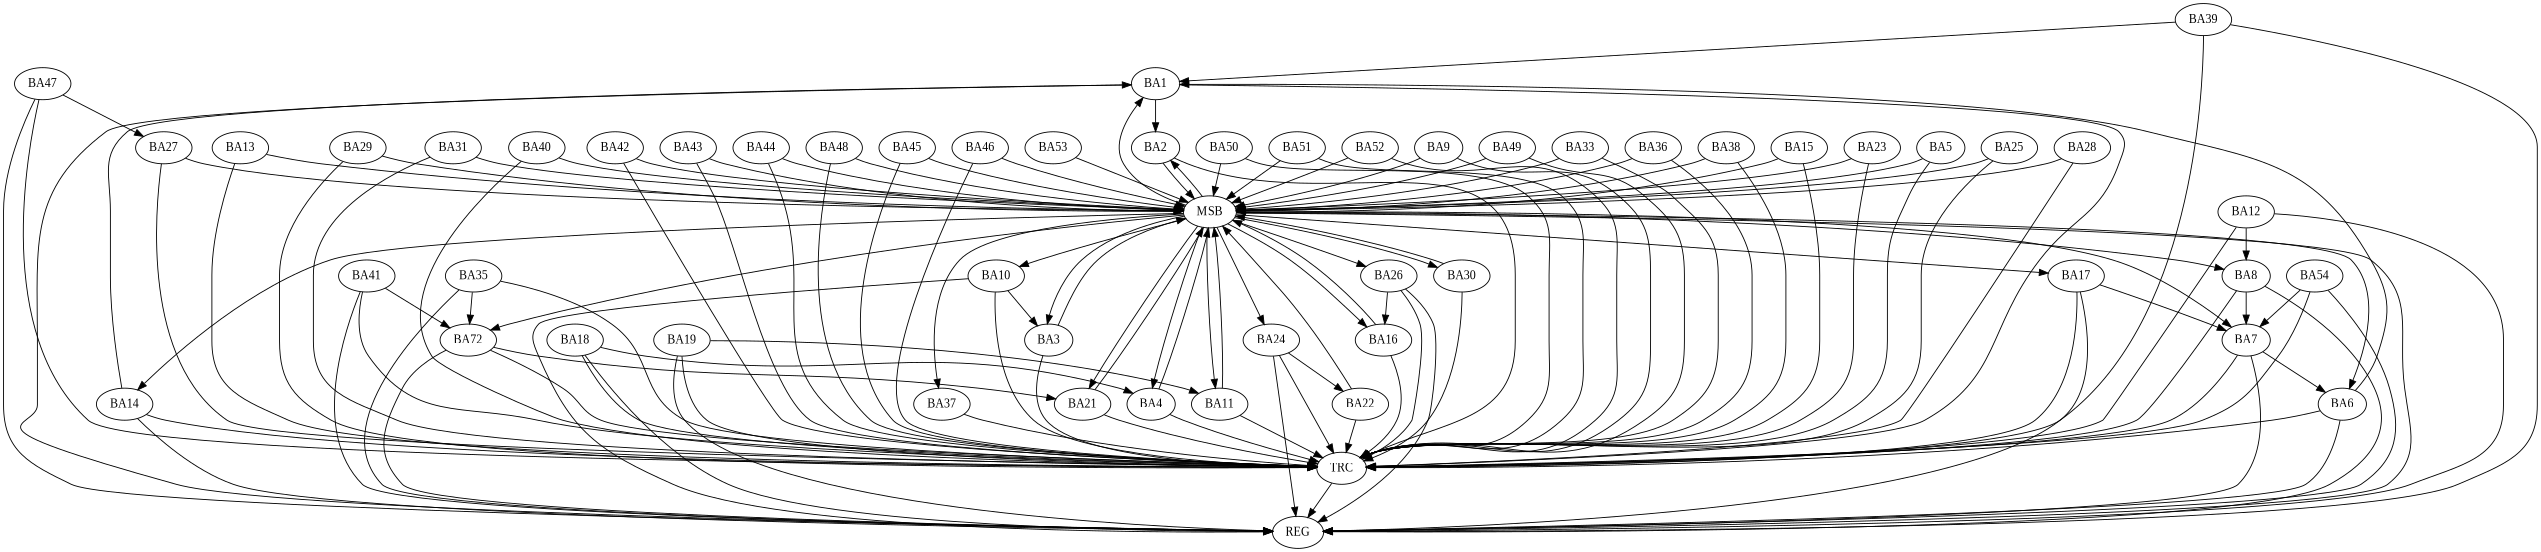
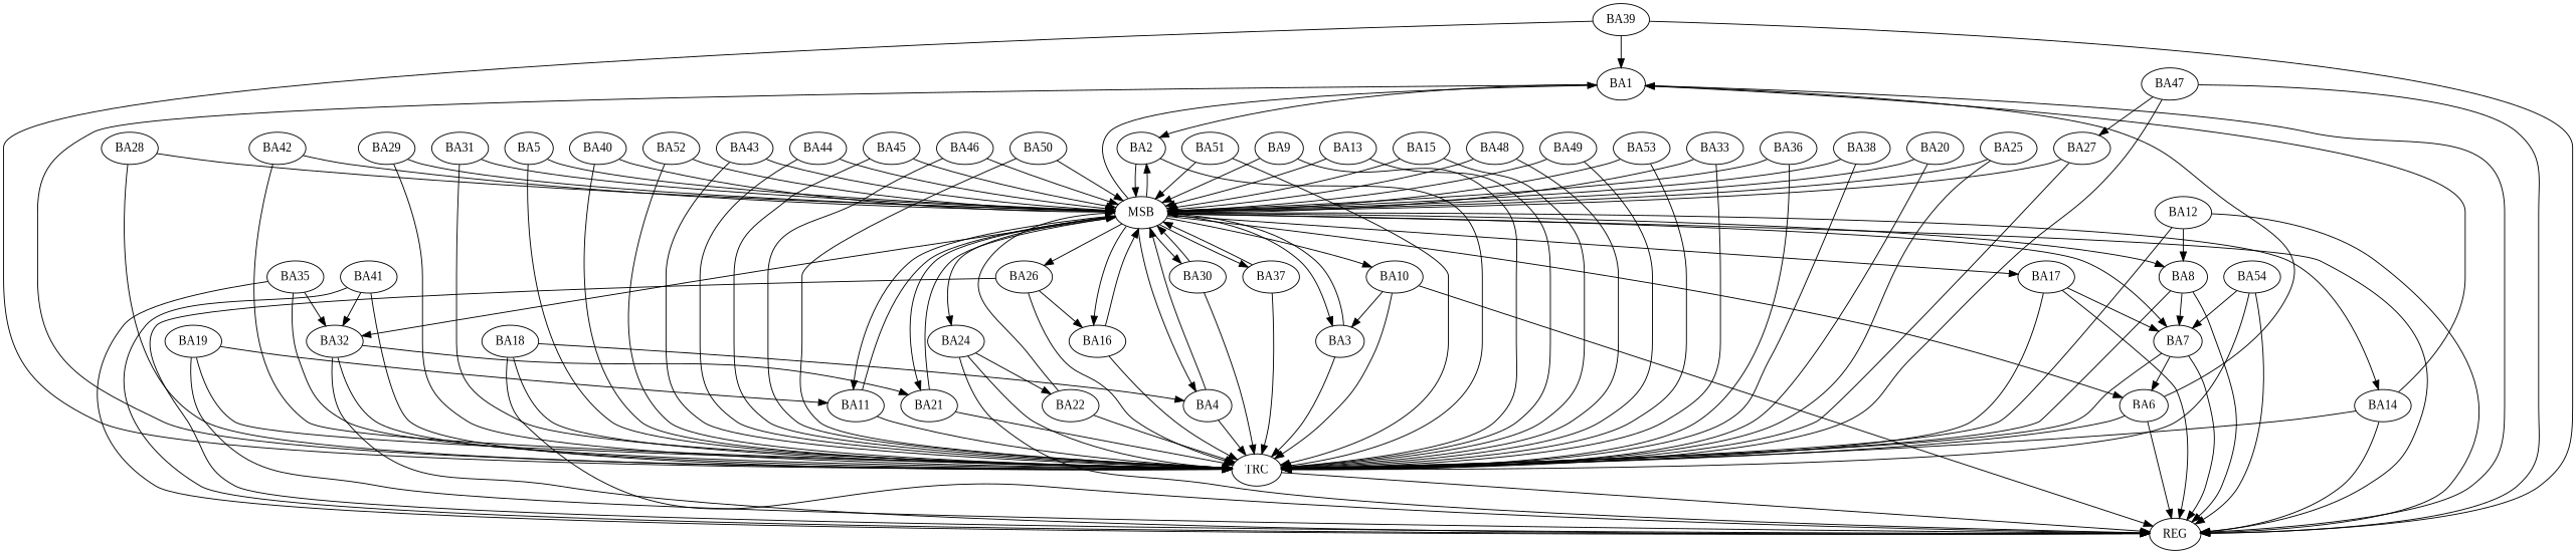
  strict digraph {
    fontname="Liberation Serif"
    node [fontname="Liberation Serif"]
    edge [fontname="Liberation Serif"]
    n1 [label=BA1]
    n2 [label=BA2]
    n3 [label=REG]
    n4 [label=TRC]
    n5 [label=MSB]
    n6 [label=BA3]
    n7 [label=BA4]
    n8 [label=BA6]
    n9 [label=BA7]
    n10 [label=BA8]
    n11 [label=BA10]
    n12 [label=BA11]
    n13 [label=BA14]
    n14 [label=BA16]
    n15 [label=BA17]
    n16 [label=BA21]
    n17 [label=BA24]
    n18 [label=BA26]
    n19 [label=BA30]
-   n20 [label=BA72]
+   n20 [label=BA32]
    n21 [label=BA37]
    n22 [label=BA5]
    n23 [label=BA9]
    n24 [label=BA12]
    n25 [label=BA13]
    n26 [label=BA15]
    n27 [label=BA18]
    n28 [label=BA19]
-   n29 [label=BA23]
+   n29 [label=BA20]
    n30 [label=BA22]
    n31 [label=BA25]
    n32 [label=BA27]
    n33 [label=BA28]
    n34 [label=BA29]
    n35 [label=BA31]
    n36 [label=BA33]
    n37 [label=BA35]
    n38 [label=BA36]
    n39 [label=BA38]
    n40 [label=BA39]
    n41 [label=BA40]
    n42 [label=BA41]
    n43 [label=BA42]
    n44 [label=BA43]
    n45 [label=BA44]
    n46 [label=BA45]
    n47 [label=BA46]
    n48 [label=BA47]
    n49 [label=BA48]
    n50 [label=BA49]
    n51 [label=BA50]
    n52 [label=BA51]
    n53 [label=BA52]
    n54 [label=BA53]
    n55 [label=BA54]
    n1 -> n2
    n1 -> n3
    n1 -> n4
    n2 -> n4
    n2 -> n5
    n4 -> n3
    n5 -> n1
    n5 -> n2
    n5 -> n3
    n5 -> n6
    n5 -> n7
    n5 -> n8
    n5 -> n9
    n5 -> n10
    n5 -> n11
    n5 -> n12
    n5 -> n13
    n5 -> n14
    n5 -> n15
    n5 -> n16
    n5 -> n17
    n5 -> n18
    n5 -> n19
    n5 -> n20
    n5 -> n21
    n6 -> n4
    n6 -> n5
    n7 -> n4
    n7 -> n5
    n8 -> n1
    n8 -> n3
    n8 -> n4
    n9 -> n3
    n9 -> n4
    n9 -> n8
    n10 -> n3
    n10 -> n4
    n10 -> n9
    n11 -> n3
    n11 -> n4
    n11 -> n6
    n12 -> n4
    n12 -> n5
    n13 -> n1
    n13 -> n3
    n13 -> n4
    n14 -> n4
    n14 -> n5
    n15 -> n3
    n15 -> n4
    n15 -> n9
    n16 -> n4
    n16 -> n5
    n17 -> n3
    n17 -> n4
    n17 -> n30
    n18 -> n3
    n18 -> n4
    n18 -> n14
    n19 -> n4
    n19 -> n5
    n20 -> n3
    n20 -> n4
    n20 -> n16
    n21 -> n4
+   n21 -> n5
    n22 -> n4
    n22 -> n5
    n23 -> n4
    n23 -> n5
    n24 -> n3
    n24 -> n4
    n24 -> n10
    n25 -> n4
    n25 -> n5
    n26 -> n4
    n26 -> n5
    n27 -> n3
    n27 -> n4
    n27 -> n7
    n28 -> n3
    n28 -> n4
    n28 -> n12
    n29 -> n4
    n29 -> n5
    n30 -> n4
    n30 -> n5
    n31 -> n4
    n31 -> n5
    n32 -> n4
    n32 -> n5
    n33 -> n4
    n33 -> n5
    n34 -> n4
    n34 -> n5
    n35 -> n4
    n35 -> n5
    n36 -> n4
    n36 -> n5
    n37 -> n3
    n37 -> n4
    n37 -> n20
    n38 -> n4
    n38 -> n5
    n39 -> n4
    n39 -> n5
    n40 -> n1
    n40 -> n3
    n40 -> n4
    n41 -> n4
    n41 -> n5
    n42 -> n3
    n42 -> n4
    n42 -> n20
    n43 -> n4
    n43 -> n5
    n44 -> n4
    n44 -> n5
    n45 -> n4
    n45 -> n5
    n46 -> n4
    n46 -> n5
    n47 -> n4
    n47 -> n5
    n48 -> n3
    n48 -> n4
    n48 -> n32
    n49 -> n4
    n49 -> n5
    n50 -> n4
    n50 -> n5
    n51 -> n4
    n51 -> n5
    n52 -> n4
    n52 -> n5
    n53 -> n4
    n53 -> n5
+   n54 -> n4
    n54 -> n5
    n55 -> n3
    n55 -> n4
    n55 -> n9
  }
